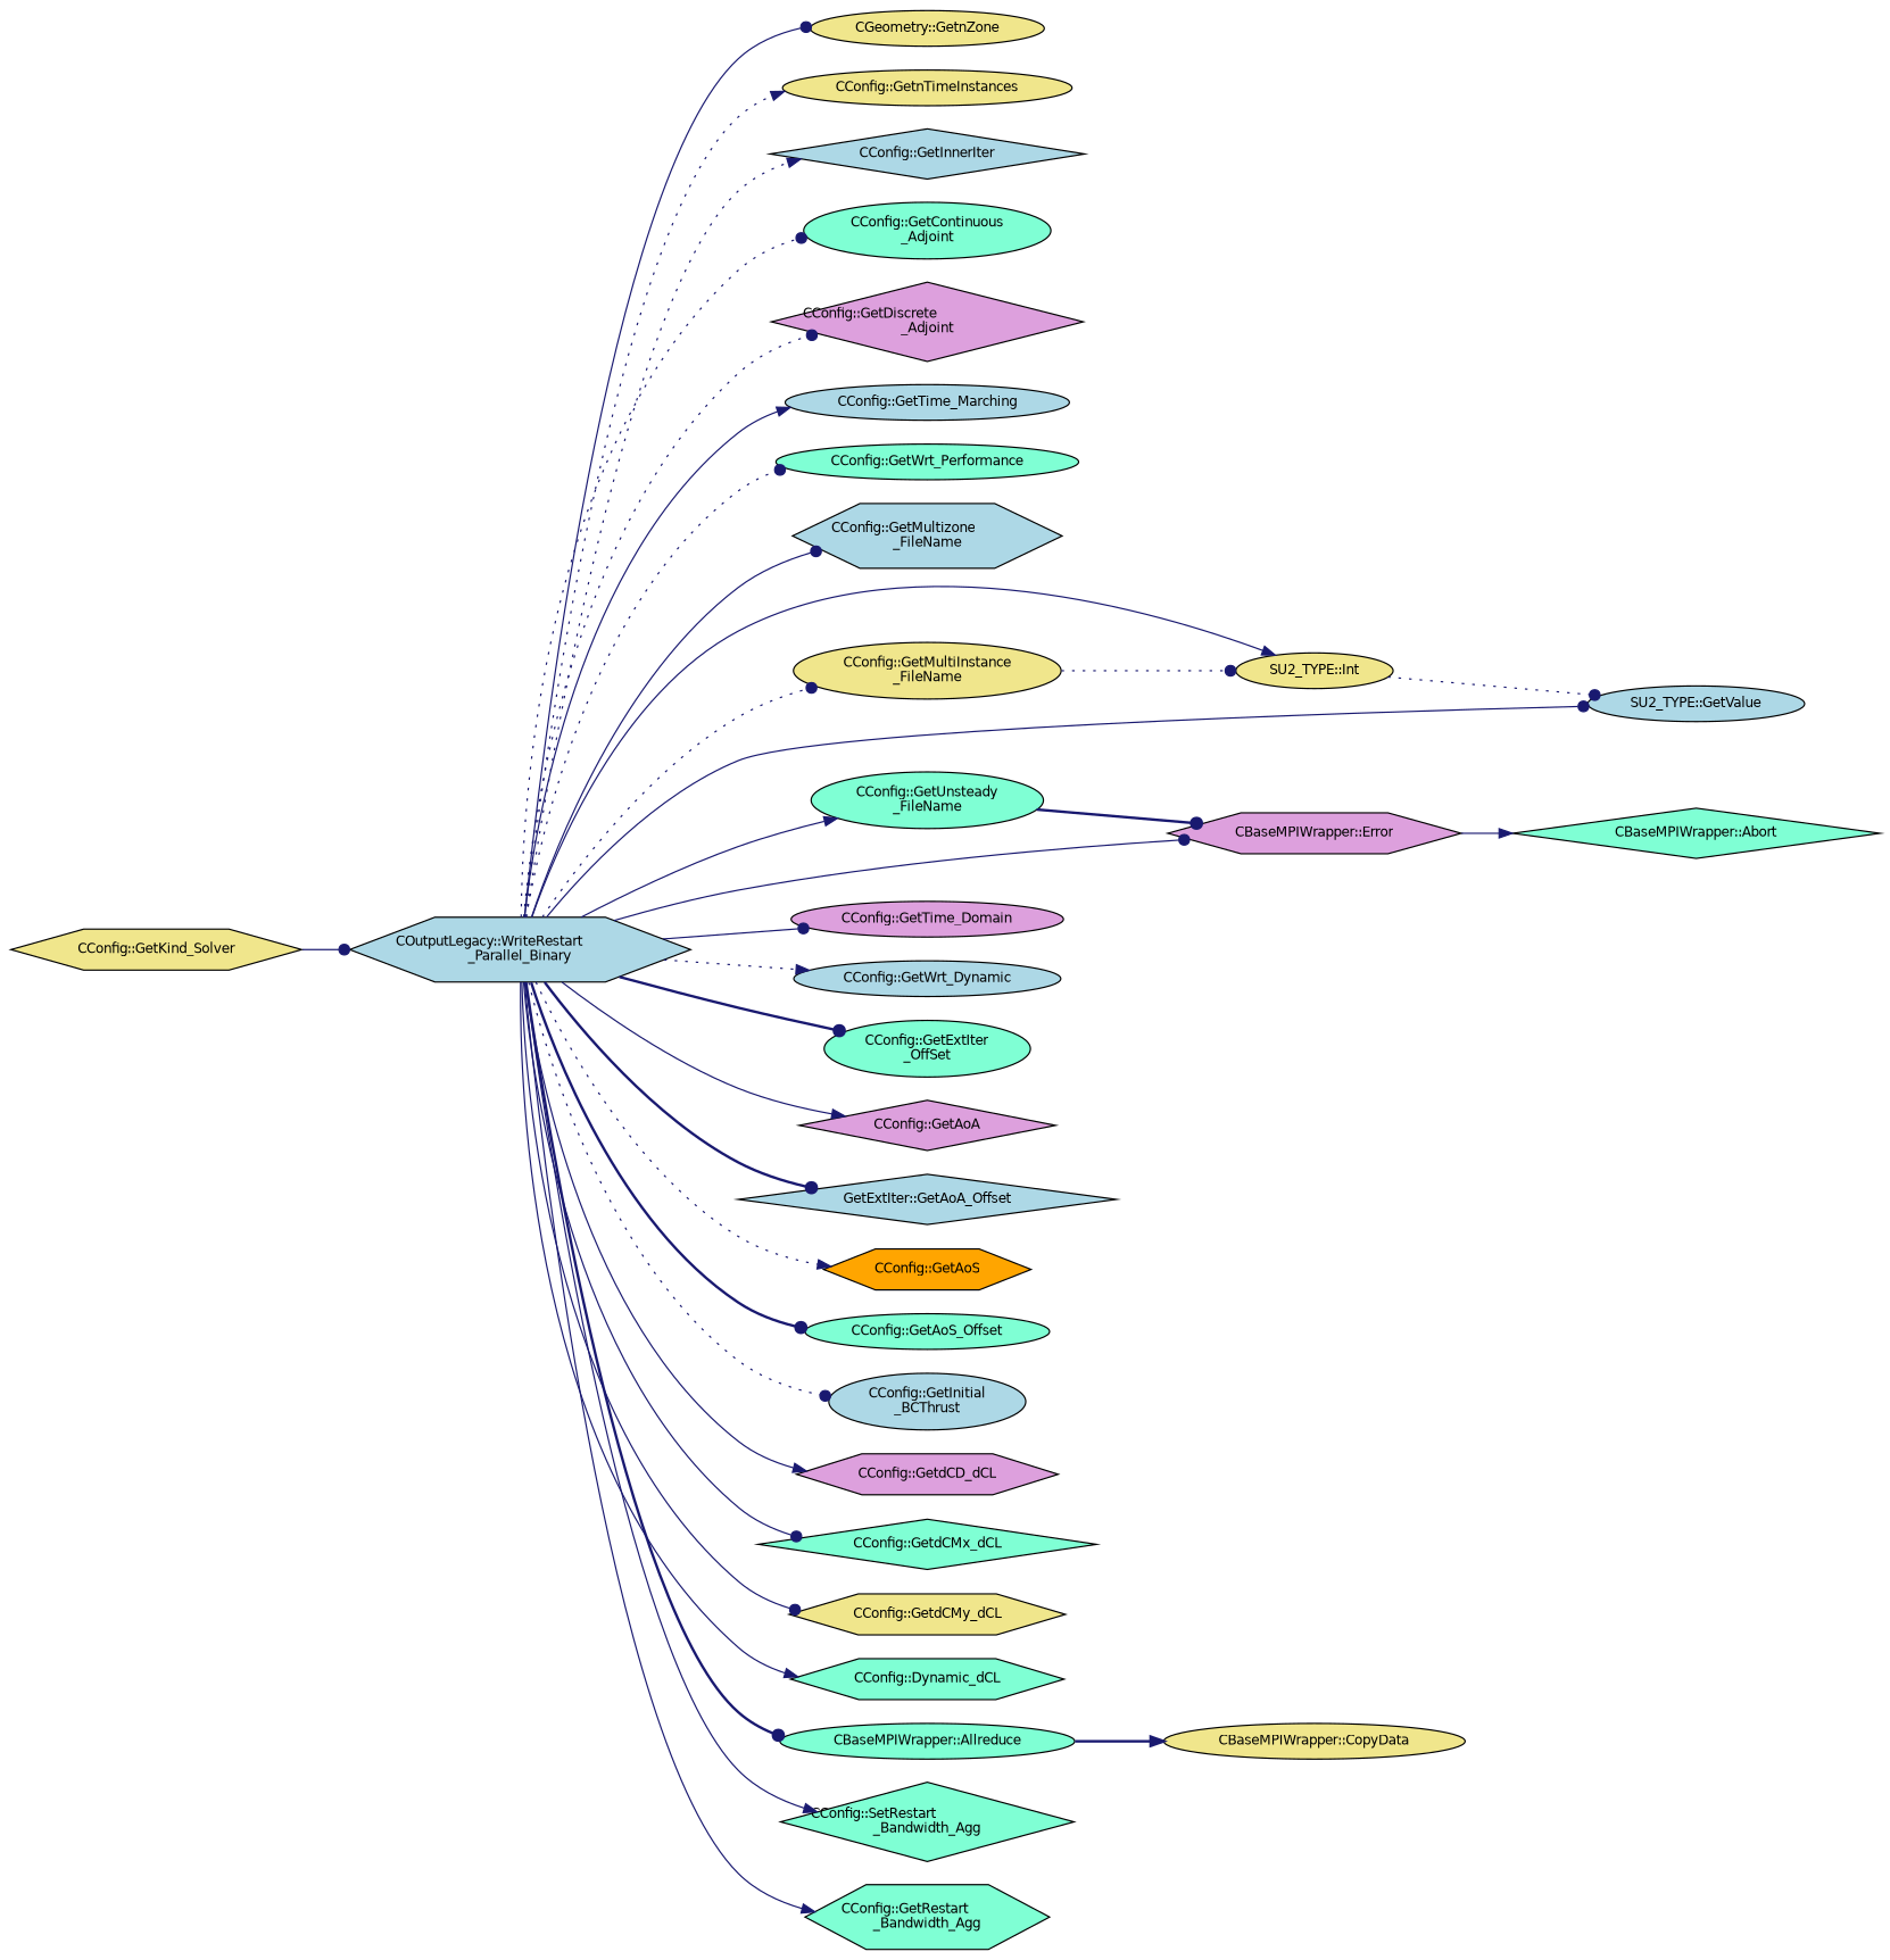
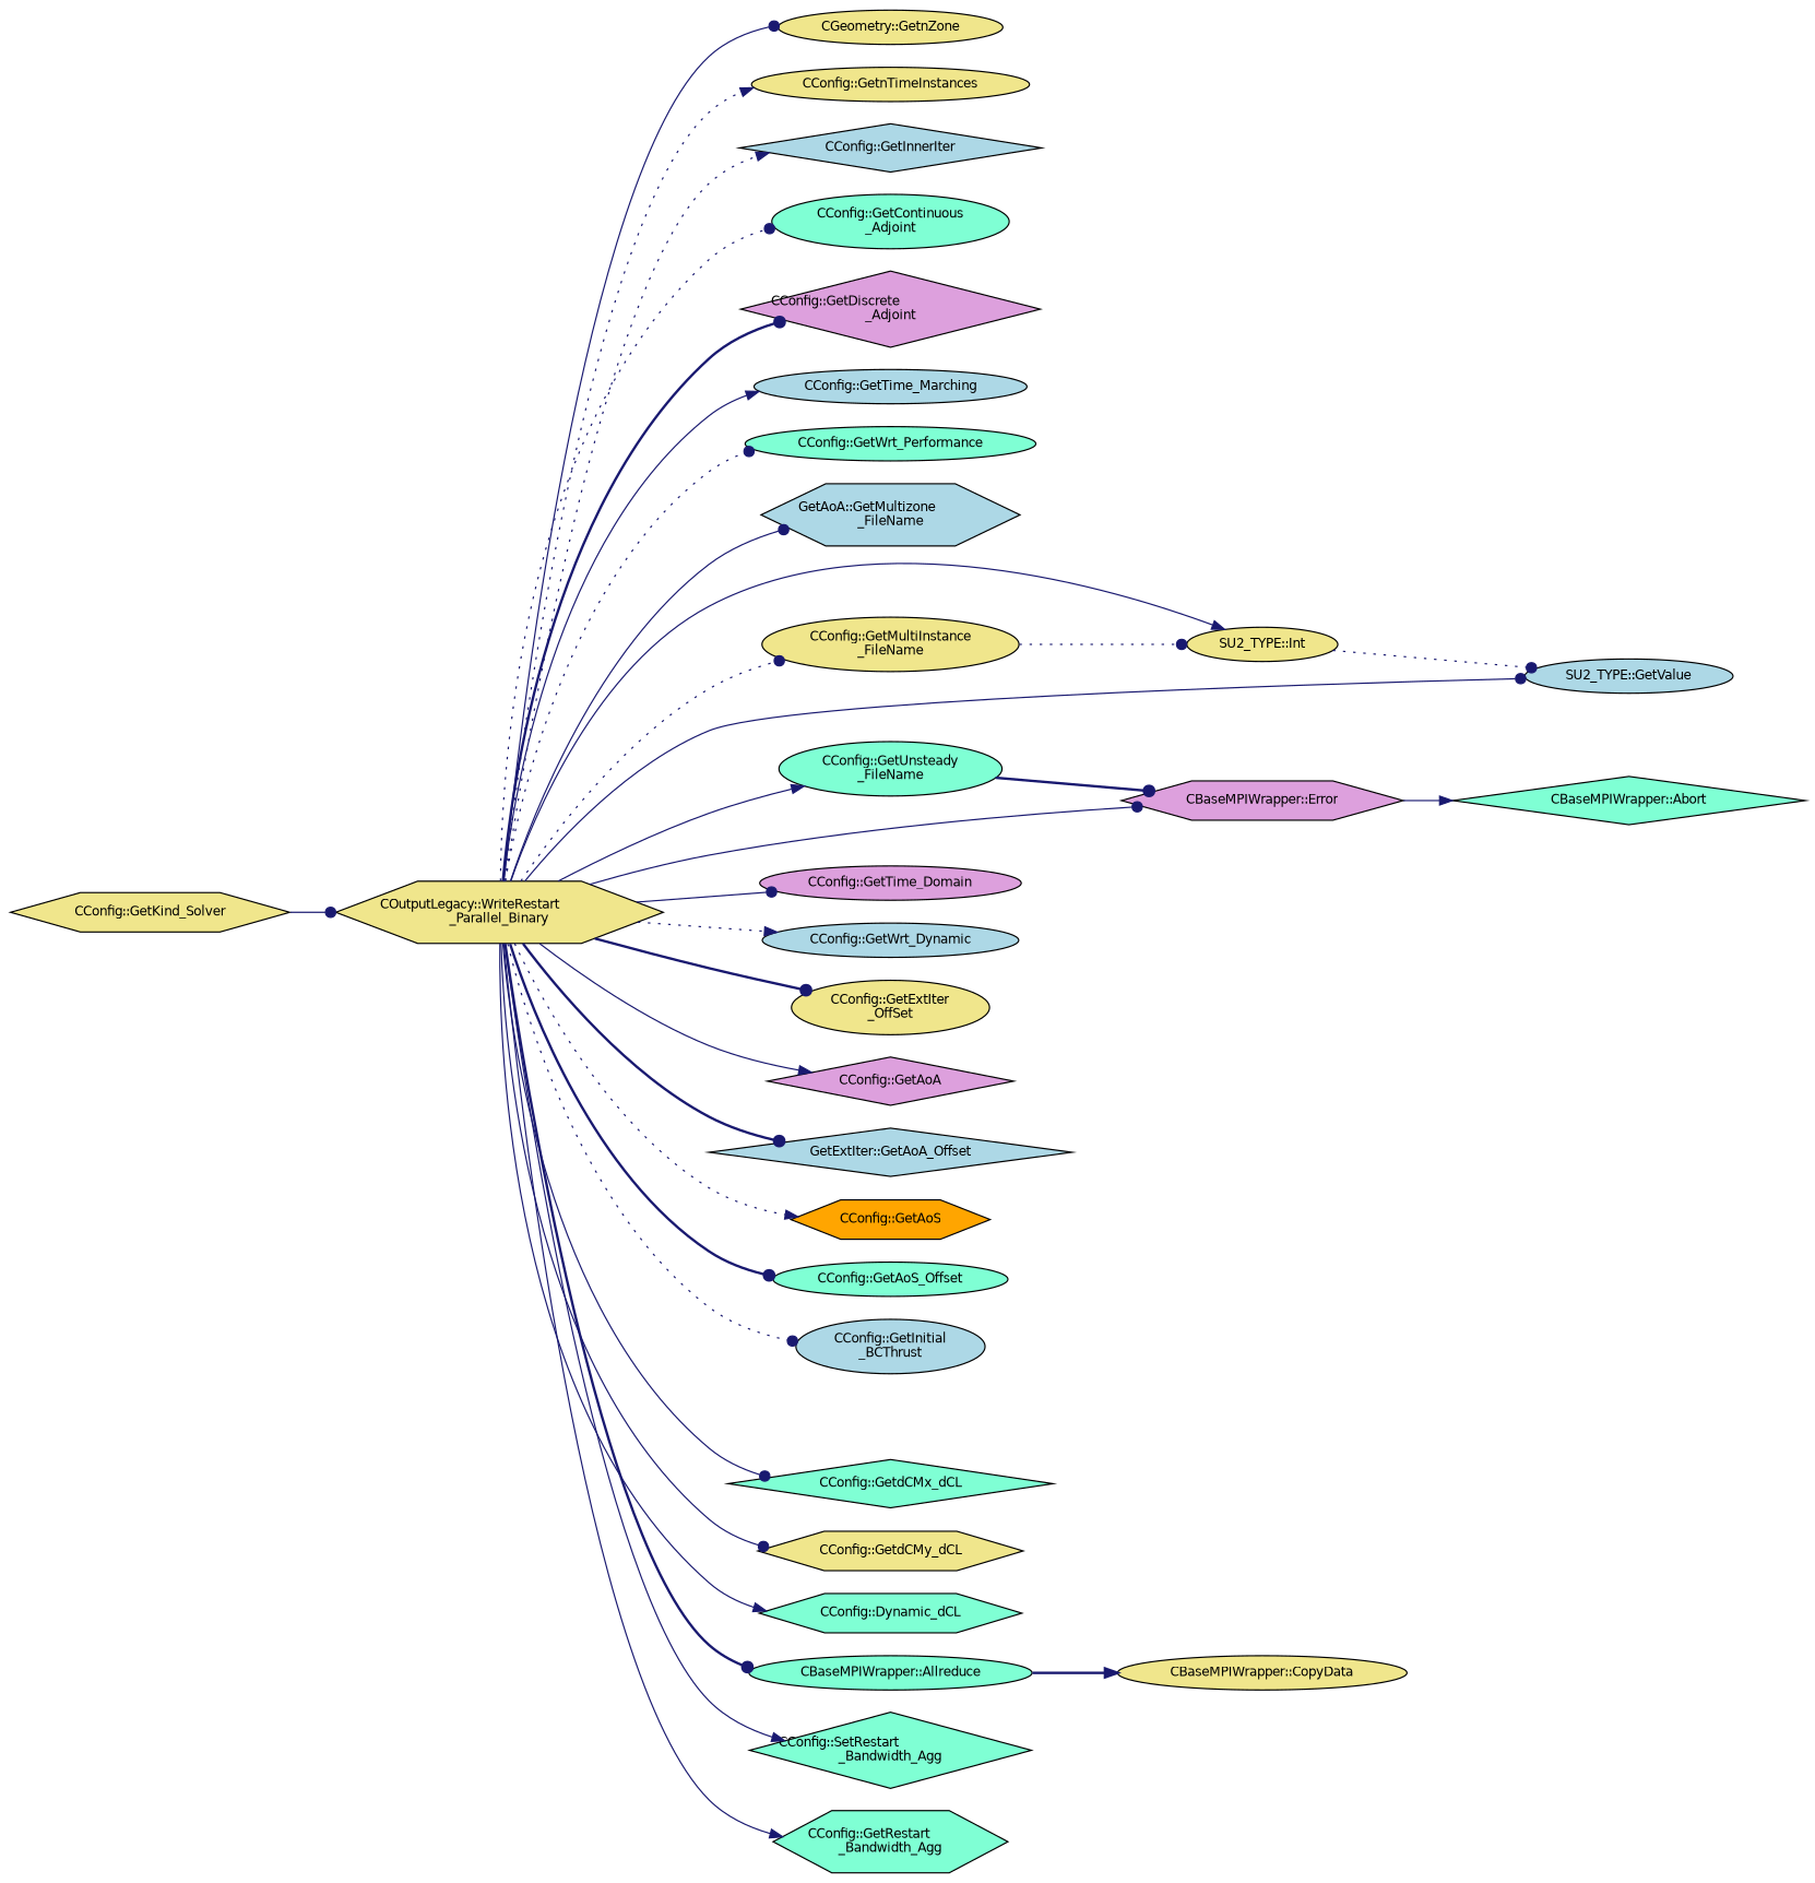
  digraph {
    rankdir=LR
    node [color=black fillcolor=aquamarine fontname=Helvetica fontsize=10 shape=ellipse style=filled]
    edge [arrowhead=dot color=midnightblue fontname=Helvetica fontsize=10 labelfontname=Helvetica labelfontsize=10 style=solid]
-   n1 [fillcolor=lightblue fontcolor=black height=0.2 label="COutputLegacy::WriteRestart\l_Parallel_Binary" shape=hexagon width=0.4]
+   n1 [fillcolor=khaki fontcolor=black height=0.2 label="COutputLegacy::WriteRestart\l_Parallel_Binary" shape=hexagon width=0.4]
    n2 [fillcolor=khaki height=0.2 label="CGeometry::GetnZone" width=0.4]
    n3 [fillcolor=khaki height=0.2 label="CConfig::GetnTimeInstances" width=0.4]
    n4 [fillcolor=lightblue height=0.2 label="CConfig::GetInnerIter" shape=diamond width=0.4]
    n5 [height=0.2 label="CConfig::GetContinuous\l_Adjoint" width=0.4]
    n6 [fillcolor=plum height=0.2 label="CConfig::GetDiscrete\l_Adjoint" shape=diamond width=0.4]
    n7 [fillcolor=lightblue height=0.2 label="CConfig::GetTime_Marching" width=0.4]
    n8 [height=0.2 label="CConfig::GetWrt_Performance" width=0.4]
-   n9 [fillcolor=lightblue height=0.2 label="CConfig::GetMultizone\l_FileName" shape=hexagon width=0.4]
+   n9 [fillcolor=lightblue height=0.2 label="GetAoA::GetMultizone\l_FileName" shape=hexagon width=0.4]
    n10 [fillcolor=khaki height=0.2 label="SU2_TYPE::Int" width=0.4]
    n11 [fillcolor=lightblue height=0.2 label="SU2_TYPE::GetValue" width=0.4]
    n12 [fillcolor=khaki height=0.2 label="CConfig::GetMultiInstance\l_FileName" width=0.4]
    n13 [height=0.2 label="CConfig::GetUnsteady\l_FileName" width=0.4]
    n14 [fillcolor=plum height=0.2 label="CBaseMPIWrapper::Error" shape=hexagon width=0.4]
    n15 [fillcolor=plum height=0.2 label="CConfig::GetTime_Domain" width=0.4]
    n16 [fillcolor=lightblue height=0.2 label="CConfig::GetWrt_Dynamic" width=0.4]
-   n17 [height=0.2 label="CConfig::GetExtIter\l_OffSet" width=0.4]
+   n17 [fillcolor=khaki height=0.2 label="CConfig::GetExtIter\l_OffSet" width=0.4]
    n18 [fillcolor=plum height=0.2 label="CConfig::GetAoA" shape=diamond width=0.4]
    n19 [fillcolor=lightblue height=0.2 label="GetExtIter::GetAoA_Offset" shape=diamond width=0.4]
    n20 [fillcolor=orange height=0.2 label="CConfig::GetAoS" shape=hexagon width=0.4]
    n21 [height=0.2 label="CConfig::GetAoS_Offset" width=0.4]
    n22 [fillcolor=lightblue height=0.2 label="CConfig::GetInitial\l_BCThrust" width=0.4]
-   n23 [fillcolor=plum height=0.2 label="CConfig::GetdCD_dCL" shape=hexagon width=0.4]
    n24 [height=0.2 label="CConfig::GetdCMx_dCL" shape=diamond width=0.4]
    n25 [fillcolor=khaki height=0.2 label="CConfig::GetdCMy_dCL" shape=hexagon width=0.4]
    n26 [height=0.2 label="CConfig::Dynamic_dCL" shape=hexagon width=0.4]
    n27 [height=0.2 label="CBaseMPIWrapper::Allreduce" width=0.4]
    n28 [height=0.2 label="CConfig::SetRestart\l_Bandwidth_Agg" shape=diamond width=0.4]
    n29 [height=0.2 label="CConfig::GetRestart\l_Bandwidth_Agg" shape=hexagon width=0.4]
    n30 [fillcolor=khaki height=0.2 label="CConfig::GetKind_Solver" shape=hexagon width=0.4]
    n31 [height=0.2 label="CBaseMPIWrapper::Abort" shape=diamond width=0.4]
    n32 [fillcolor=khaki height=0.2 label="CBaseMPIWrapper::CopyData" width=0.4]
    n1 -> n2
    n1 -> n3 [arrowhead=normal style=dotted]
    n1 -> n4 [arrowhead=normal style=dotted]
    n1 -> n5 [style=dotted]
-   n1 -> n6 [style=dotted]
+   n1 -> n6 [style=bold]
    n1 -> n7 [arrowhead=normal]
    n1 -> n8 [style=dotted]
    n1 -> n9
    n1 -> n10 [arrowhead=normal]
    n1 -> n11
    n1 -> n12 [style=dotted]
    n1 -> n13 [arrowhead=normal]
    n1 -> n14
    n1 -> n15
    n1 -> n16 [arrowhead=normal style=dotted]
    n1 -> n17 [style=bold]
    n1 -> n18 [arrowhead=normal]
    n1 -> n19 [style=bold]
    n1 -> n20 [arrowhead=normal style=dotted]
    n1 -> n21 [style=bold]
    n1 -> n22 [style=dotted]
-   n1 -> n23 [arrowhead=normal]
    n1 -> n24
    n1 -> n25
    n1 -> n26 [arrowhead=normal]
    n1 -> n27 [style=bold]
    n1 -> n28 [arrowhead=normal]
    n1 -> n29 [arrowhead=normal]
    n10 -> n11 [style=dotted]
    n12 -> n10 [style=dotted]
    n13 -> n14 [style=bold]
    n14 -> n31 [arrowhead=normal]
    n27 -> n32 [arrowhead=normal style=bold]
    n30 -> n1
  }
